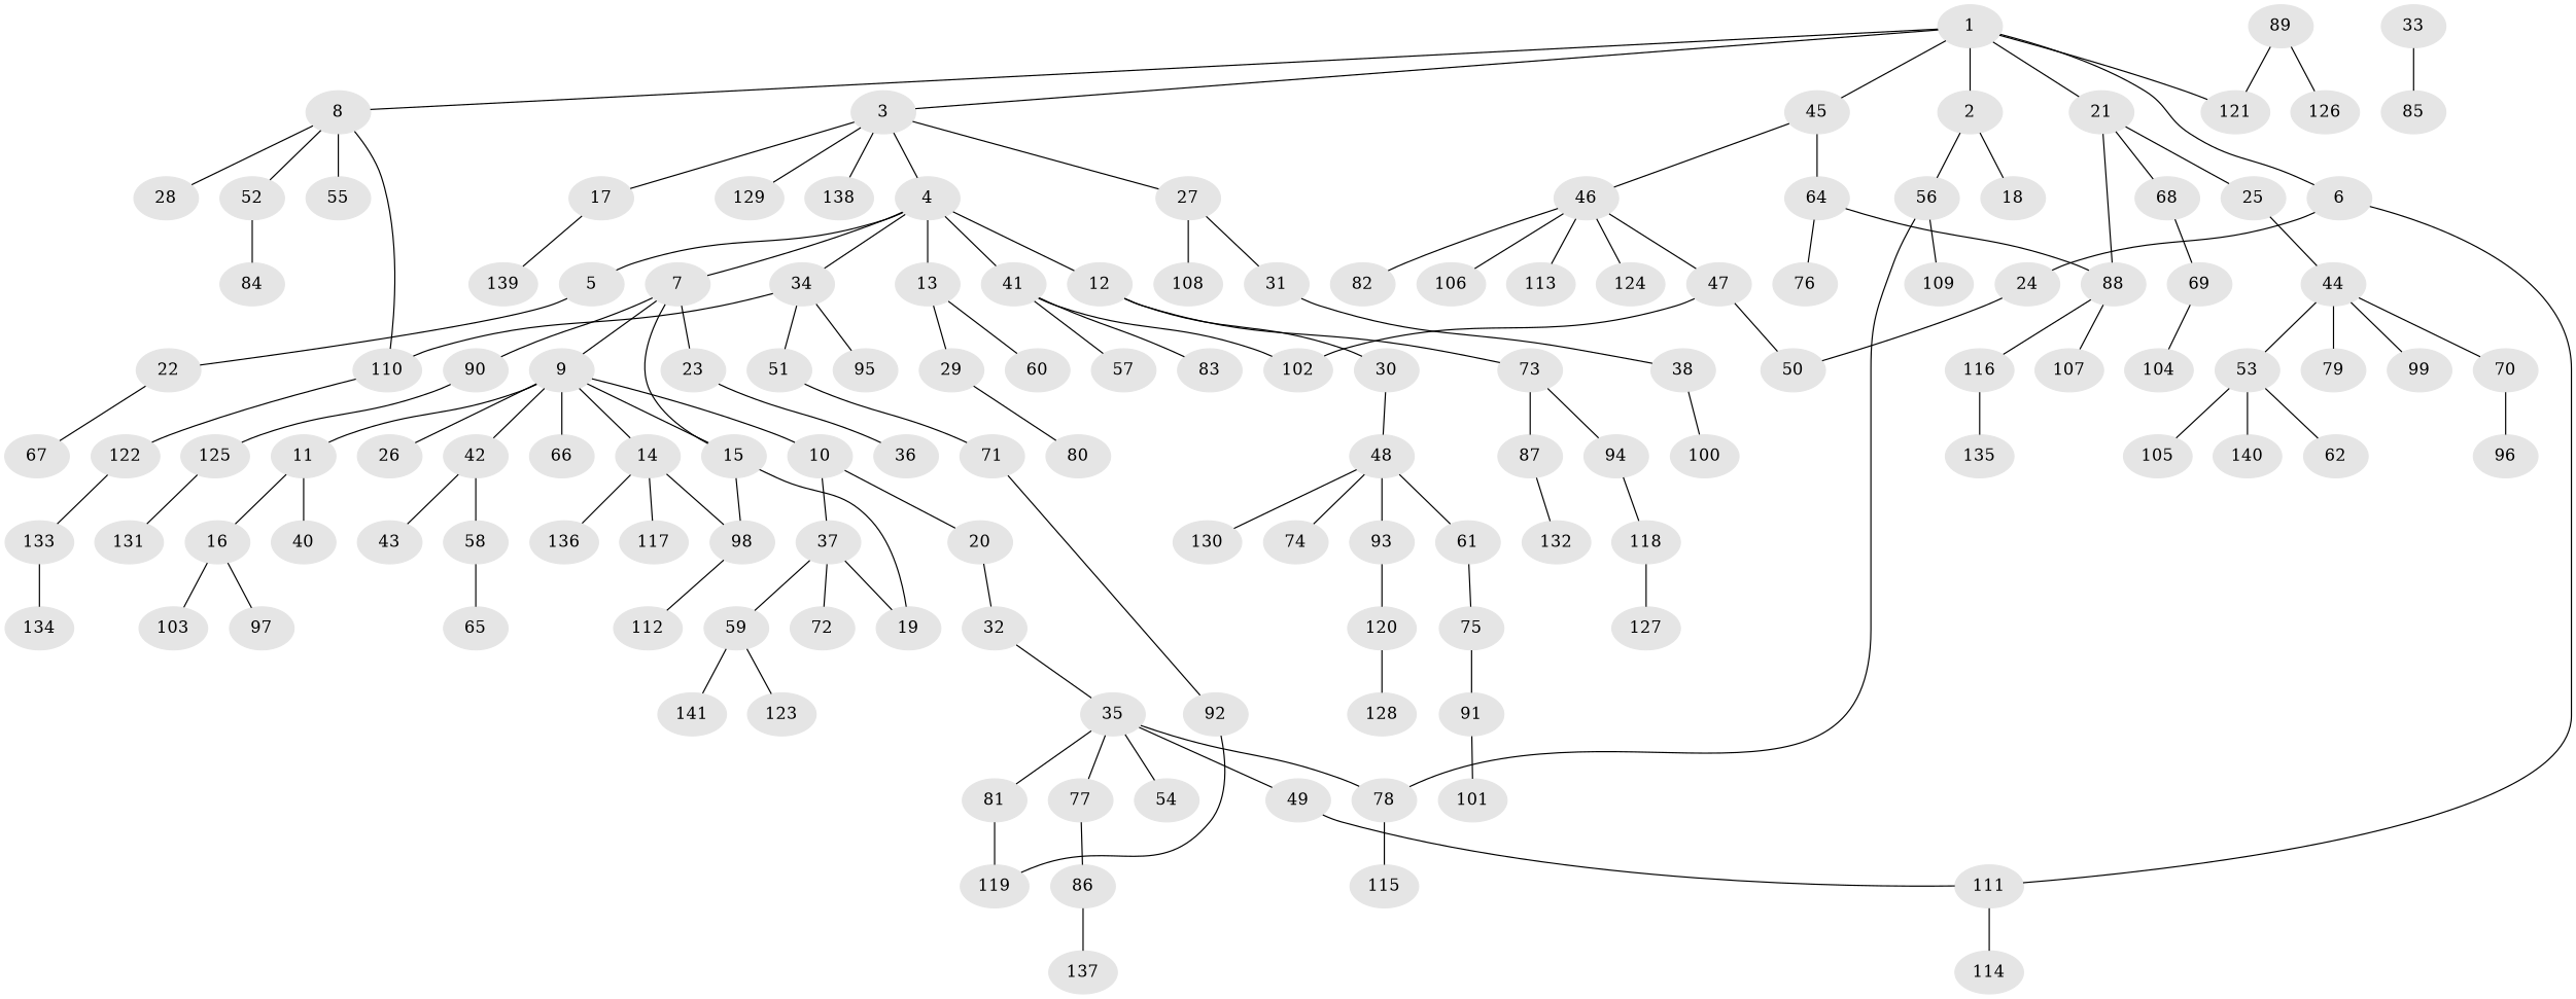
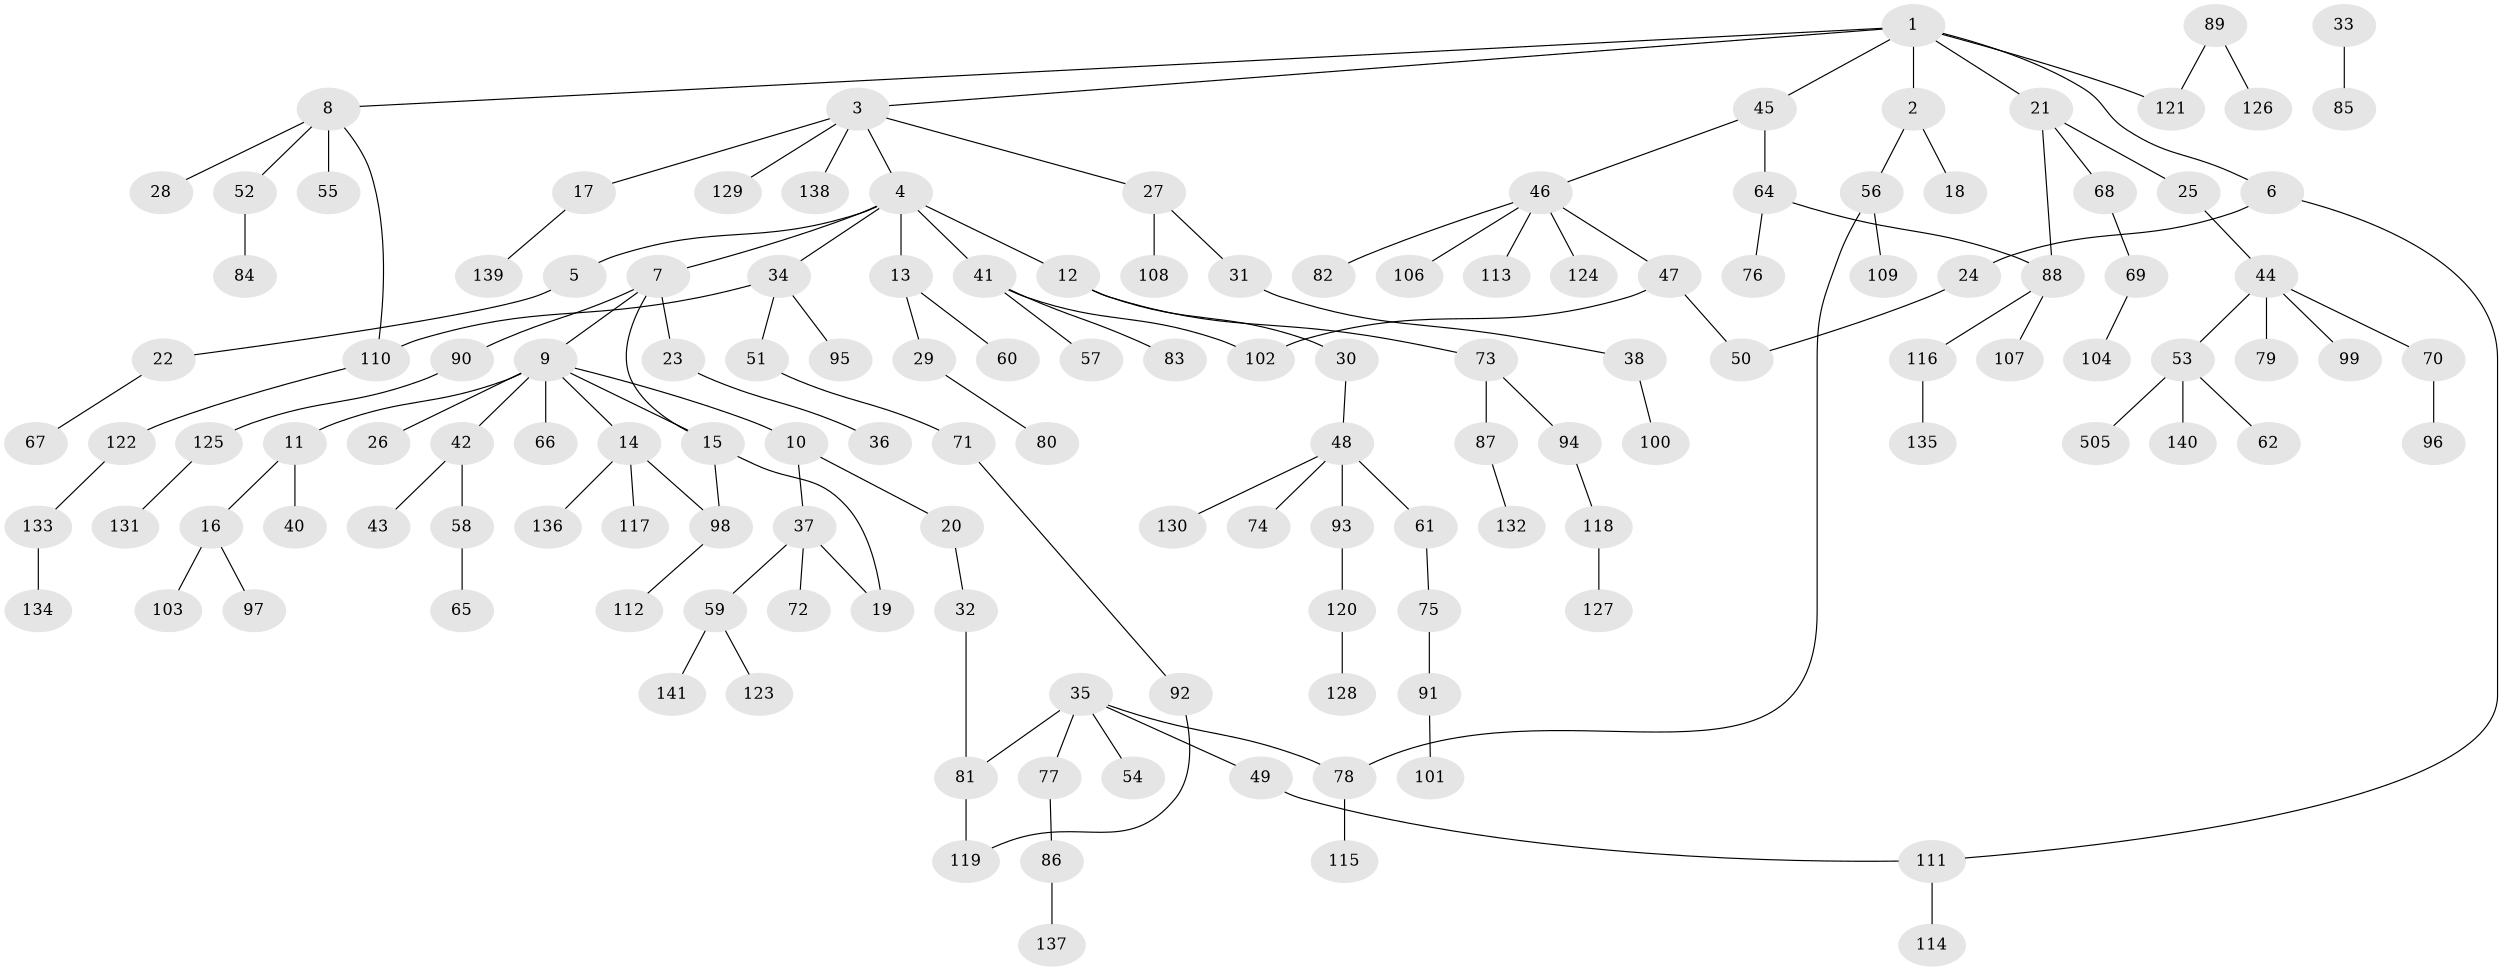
  graph {
    node [color=gray90 style=filled]
    1
    2
    3
    6
    8
    21
    45
    121
    18
    56
    4
    17
    27
    129
    138
    24
    111
    28
    52
    55
    110
    25
    68
    88
    46
    64
    78
    109
    5
    7
    12
    13
    34
    41
    139
    31
    108
    22
    9
    23
    90
    15
    30
    73
    29
    60
    51
    95
    57
    83
    102
    67
    50
    114
    10
    11
    14
    26
    42
    66
    36
    33
    85
    125
    84
    122
    20
    37
    16
    40
    98
    117
    136
    19
    43
    58
    32
    59
    72
    97
    103
    48
    87
    94
    80
    112
    35
    44
    69
    107
    116
    53
    70
    79
    99
    38
    61
    74
    93
    130
    100
    49
    54
    77
    81
    71
    86
    115
    119
    123
    141
    65
    62
-   105
+   105 [label=505]
    140
    96
    47
    82
    106
    113
    124
    76
    75
    120
    92
    91
    89
    126
    104
    132
    118
    101
    137
    135
    131
    128
    127
    133
    134
    1 -- 2
    1 -- 3
    1 -- 6
    1 -- 8
    1 -- 21
    1 -- 45
    1 -- 121
    2 -- 18
    2 -- 56
    3 -- 4
    3 -- 17
    3 -- 27
    3 -- 129
    3 -- 138
    6 -- 24
    6 -- 111
    8 -- 28
    8 -- 52
    8 -- 55
    8 -- 110
    21 -- 25
    21 -- 68
    21 -- 88
    45 -- 46
    45 -- 64
    56 -- 78
    56 -- 109
    4 -- 5
    4 -- 7
    4 -- 12
    4 -- 13
    4 -- 34
    4 -- 41
    17 -- 139
    27 -- 31
    27 -- 108
    24 -- 50
    111 -- 114
    52 -- 84
    110 -- 122
    25 -- 44
    68 -- 69
    88 -- 107
    88 -- 116
    46 -- 47
    46 -- 82
    46 -- 106
    46 -- 113
    46 -- 124
    64 -- 88
    64 -- 76
    78 -- 115
    5 -- 22
    7 -- 9
    7 -- 23
    7 -- 90
    7 -- 15
    12 -- 30
    12 -- 73
    13 -- 29
    13 -- 60
    34 -- 110
    34 -- 51
    34 -- 95
    41 -- 57
    41 -- 83
    41 -- 102
    31 -- 38
    22 -- 67
    9 -- 15
    9 -- 10
    9 -- 11
    9 -- 14
    9 -- 26
    9 -- 42
    9 -- 66
    23 -- 36
    90 -- 125
    15 -- 98
    15 -- 19
    30 -- 48
    73 -- 87
    73 -- 94
    29 -- 80
    51 -- 71
    10 -- 20
    10 -- 37
    11 -- 16
    11 -- 40
    14 -- 98
    14 -- 117
    14 -- 136
    42 -- 43
    42 -- 58
    33 -- 85
    125 -- 131
    122 -- 133
    20 -- 32
    37 -- 19
    37 -- 59
    37 -- 72
    16 -- 97
    16 -- 103
    98 -- 112
    58 -- 65
-   32 -- 35
+   32 -- 81
    59 -- 123
    59 -- 141
    48 -- 61
    48 -- 74
    48 -- 93
    48 -- 130
    87 -- 132
    94 -- 118
    35 -- 78
    35 -- 49
    35 -- 54
    35 -- 77
    35 -- 81
    44 -- 53
    44 -- 70
    44 -- 79
    44 -- 99
    69 -- 104
    116 -- 135
    53 -- 62
    53 -- 105
    53 -- 140
    70 -- 96
    38 -- 100
    61 -- 75
    93 -- 120
    49 -- 111
    77 -- 86
    81 -- 119
    71 -- 92
    86 -- 137
    47 -- 102
    47 -- 50
    75 -- 91
    120 -- 128
    92 -- 119
    91 -- 101
    89 -- 121
    89 -- 126
    118 -- 127
    133 -- 134
  }
